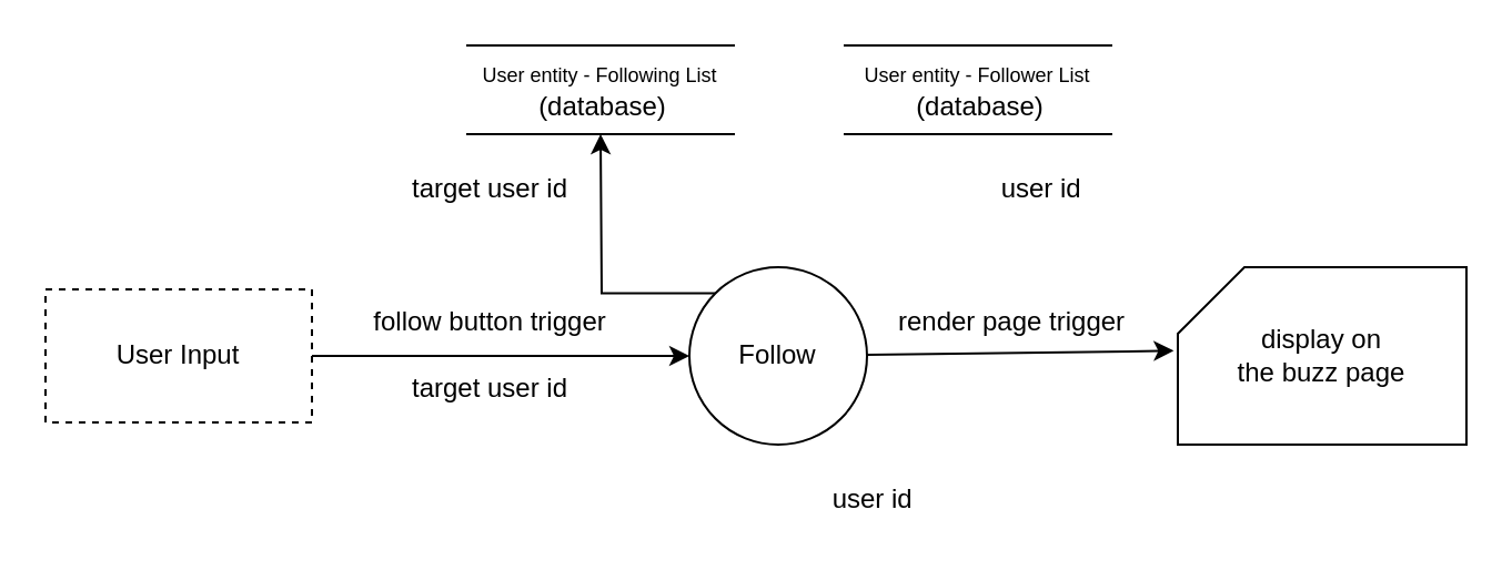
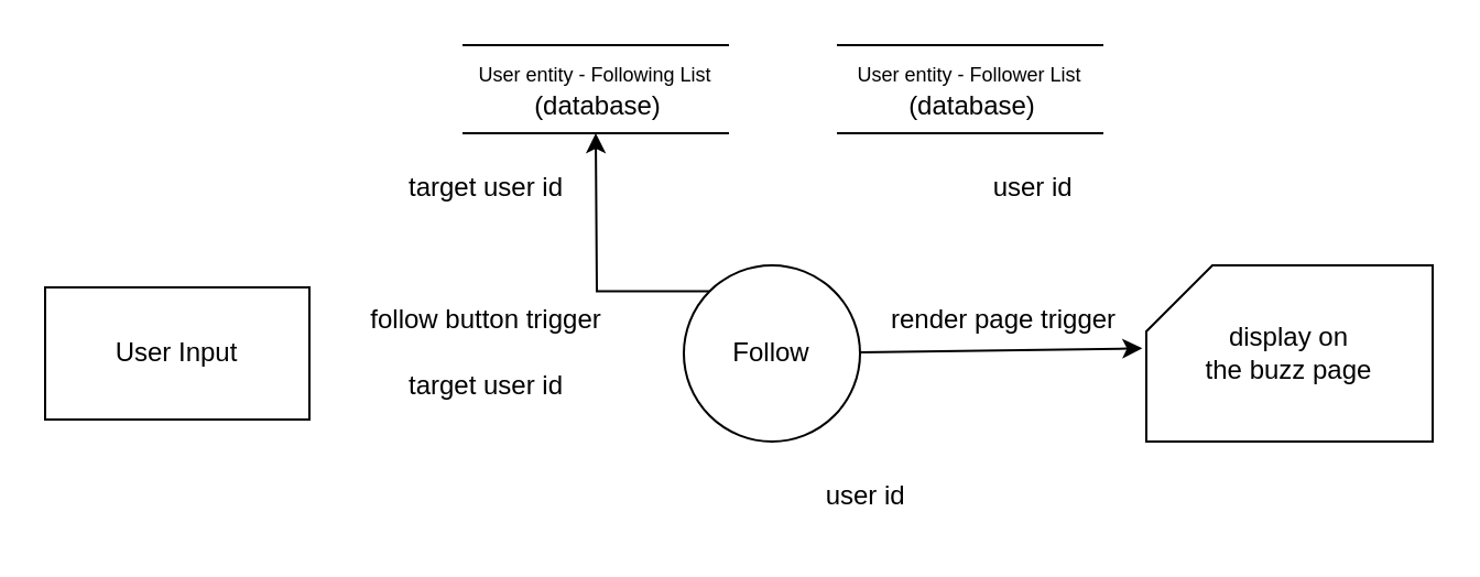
  <mxCell id="0" />
  <mxCell id="1" parent="0" />
- <mxCell id="2" value="User Input" style="rounded=0;whiteSpace=wrap;html=1;dashed=1;" vertex="1" parent="1"><mxGeometry x="20" y="130" width="120" height="60" as="geometry" /></mxCell>
- <mxCell id="3" value="display on &lt;br&gt;the buzz page" style="shape=card;whiteSpace=wrap;html=1;" vertex="1" parent="1"><mxGeometry x="530" y="120" width="130" height="80" as="geometry" /></mxCell>
+ <mxCell id="2" value="User Input" style="rounded=0;whiteSpace=wrap;html=1;" vertex="1" parent="1"><mxGeometry x="20" y="130" width="120" height="60" as="geometry" /></mxCell>
+ <mxCell id="3" value="display on &lt;br&gt;the buzz page" style="shape=card;whiteSpace=wrap;html=1;" vertex="1" parent="1"><mxGeometry x="520" y="120" width="130" height="80" as="geometry" /></mxCell>
  <mxCell id="4" style="edgeStyle=orthogonalEdgeStyle;rounded=0;orthogonalLoop=1;jettySize=auto;html=1;exitX=0;exitY=0;exitDx=0;exitDy=0;" edge="1" parent="1" source="5"><mxGeometry relative="1" as="geometry"><mxPoint x="270" y="60" as="targetPoint" /></mxGeometry></mxCell>
  <mxCell id="5" value="Follow" style="ellipse;whiteSpace=wrap;html=1;aspect=fixed;" vertex="1" parent="1"><mxGeometry x="310" y="120" width="80" height="80" as="geometry" /></mxCell>
- <mxCell id="6" value="" style="endArrow=classic;html=1;rounded=0;exitX=1;exitY=0.5;exitDx=0;exitDy=0;entryX=0;entryY=0.5;entryDx=0;entryDy=0;" edge="1" parent="1" source="2" target="5"><mxGeometry width="50" height="50" relative="1" as="geometry"><mxPoint x="360" y="210" as="sourcePoint" /><mxPoint x="410" y="160" as="targetPoint" /></mxGeometry></mxCell>
  <mxCell id="7" value="" style="endArrow=classic;html=1;rounded=0;entryX=-0.014;entryY=0.471;entryDx=0;entryDy=0;entryPerimeter=0;" edge="1" parent="1" source="5" target="3"><mxGeometry width="50" height="50" relative="1" as="geometry"><mxPoint x="360" y="210" as="sourcePoint" /><mxPoint x="410" y="160" as="targetPoint" /></mxGeometry></mxCell>
  <mxCell id="8" value="&lt;font style=&quot;font-size: 9px;&quot;&gt;User entity - Following List &amp;nbsp;&lt;/font&gt;(database)" style="shape=partialRectangle;whiteSpace=wrap;html=1;left=0;right=0;fillColor=none;rounded=0;strokeColor=default;fontFamily=Helvetica;fontSize=12;fontColor=default;" vertex="1" parent="1"><mxGeometry x="210" y="20" width="120" height="40" as="geometry" /></mxCell>
  <mxCell id="9" value="follow button trigger" style="text;html=1;align=center;verticalAlign=middle;resizable=0;points=[];autosize=1;strokeColor=none;fillColor=none;" vertex="1" parent="1"><mxGeometry x="155" y="130" width="130" height="30" as="geometry" /></mxCell>
  <mxCell id="10" value="&lt;font style=&quot;border-color: var(--border-color); font-size: 9px;&quot;&gt;User entity - Follower List &amp;nbsp;&lt;/font&gt;(database)" style="shape=partialRectangle;whiteSpace=wrap;html=1;left=0;right=0;fillColor=none;rounded=0;strokeColor=default;fontFamily=Helvetica;fontSize=12;fontColor=default;" vertex="1" parent="1"><mxGeometry x="380" y="20" width="120" height="40" as="geometry" /></mxCell>
  <mxCell id="11" value="user id&amp;nbsp;" style="text;html=1;align=center;verticalAlign=middle;resizable=0;points=[];autosize=1;strokeColor=none;fillColor=none;" vertex="1" parent="1"><mxGeometry x="364" y="210" width="60" height="30" as="geometry" /></mxCell>
  <mxCell id="12" value="target user id" style="text;html=1;align=center;verticalAlign=middle;resizable=0;points=[];autosize=1;strokeColor=none;fillColor=none;" vertex="1" parent="1"><mxGeometry x="175" y="160" width="90" height="30" as="geometry" /></mxCell>
  <mxCell id="13" value="target user id" style="text;html=1;align=center;verticalAlign=middle;resizable=0;points=[];autosize=1;strokeColor=none;fillColor=none;" vertex="1" parent="1"><mxGeometry x="175" y="70" width="90" height="30" as="geometry" /></mxCell>
  <mxCell id="14" value="user id&amp;nbsp;" style="text;html=1;align=center;verticalAlign=middle;resizable=0;points=[];autosize=1;strokeColor=none;fillColor=none;" vertex="1" parent="1"><mxGeometry x="440" y="70" width="60" height="30" as="geometry" /></mxCell>
  <mxCell id="15" value="&lt;font style=&quot;font-size: 12px;&quot;&gt;render page trigger&lt;/font&gt;" style="text;html=1;align=center;verticalAlign=middle;resizable=0;points=[];autosize=1;strokeColor=none;fillColor=none;fontSize=9;" vertex="1" parent="1"><mxGeometry x="390" y="130" width="130" height="30" as="geometry" /></mxCell>
